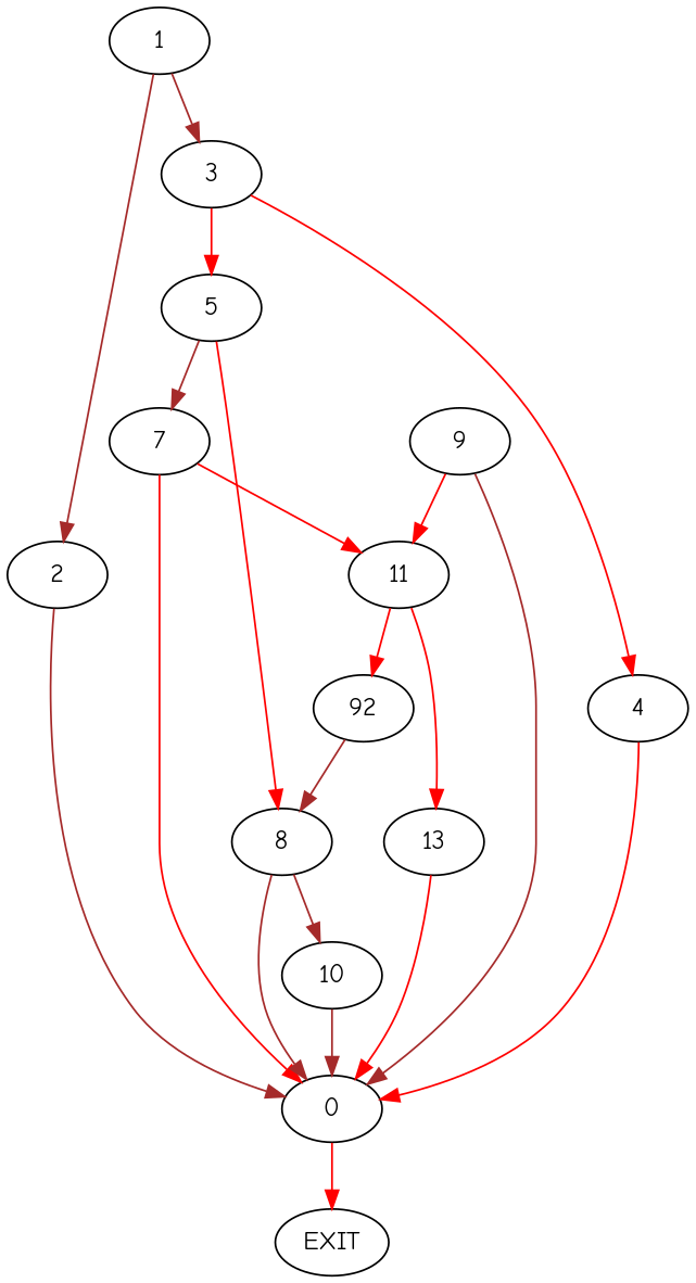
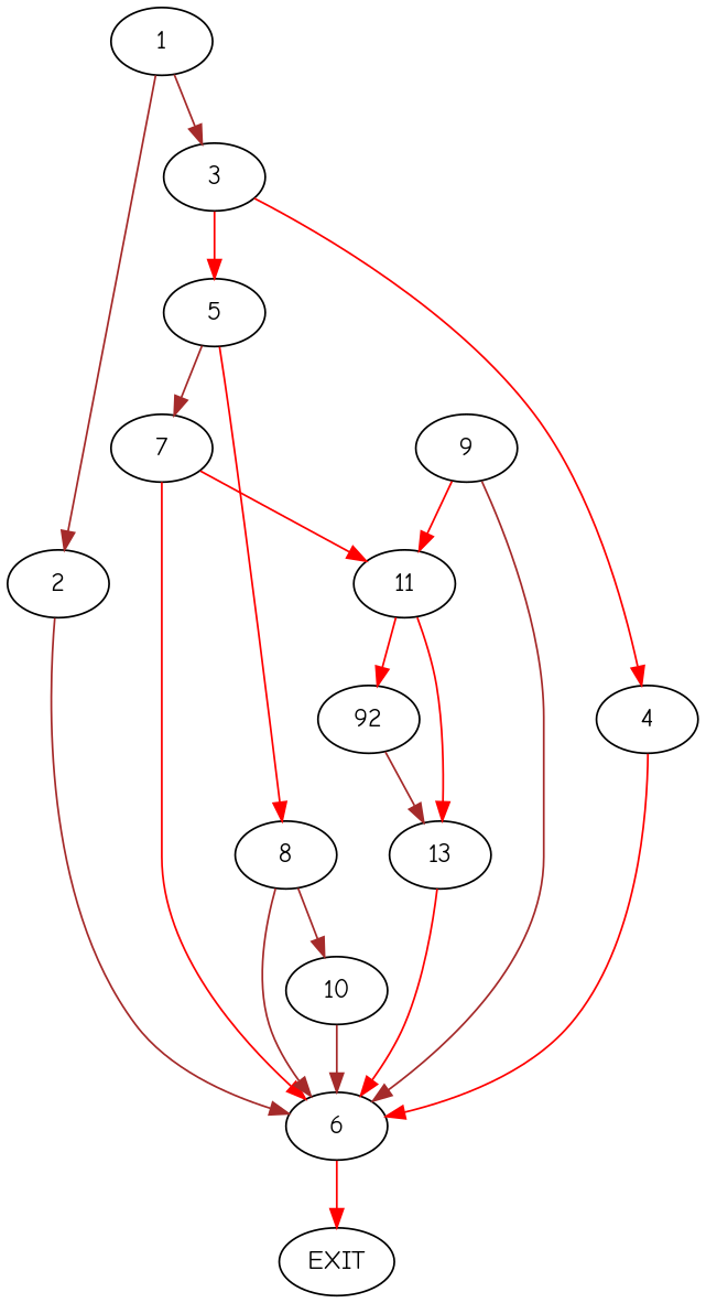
  digraph {
    fontname="Comic Neue"
    node [fontname="Comic Neue"]
    edge [color=red fontname="Comic Neue"]
    1
    2
    3
    n4 [label=EXIT]
-   6 [label=0]
+   6
    4
    5
    7
    8
    11
    10
    9
    n13 [label=92]
    13
    1 -> 2 [color=brown]
    1 -> 3 [color=brown]
    2 -> 6 [color=brown]
    3 -> 4
    3 -> 5
    6 -> n4
    4 -> 6
    5 -> 7 [color=brown]
    5 -> 8
    7 -> 6
    7 -> 11
    8 -> 6 [color=brown]
    8 -> 10 [color=brown]
    11 -> n13
    11 -> 13
    10 -> 6 [color=brown]
    9 -> 6 [color=brown]
    9 -> 11
-   n13 -> 8 [color=brown]
+   n13 -> 13 [color=brown]
    13 -> 6
  }
